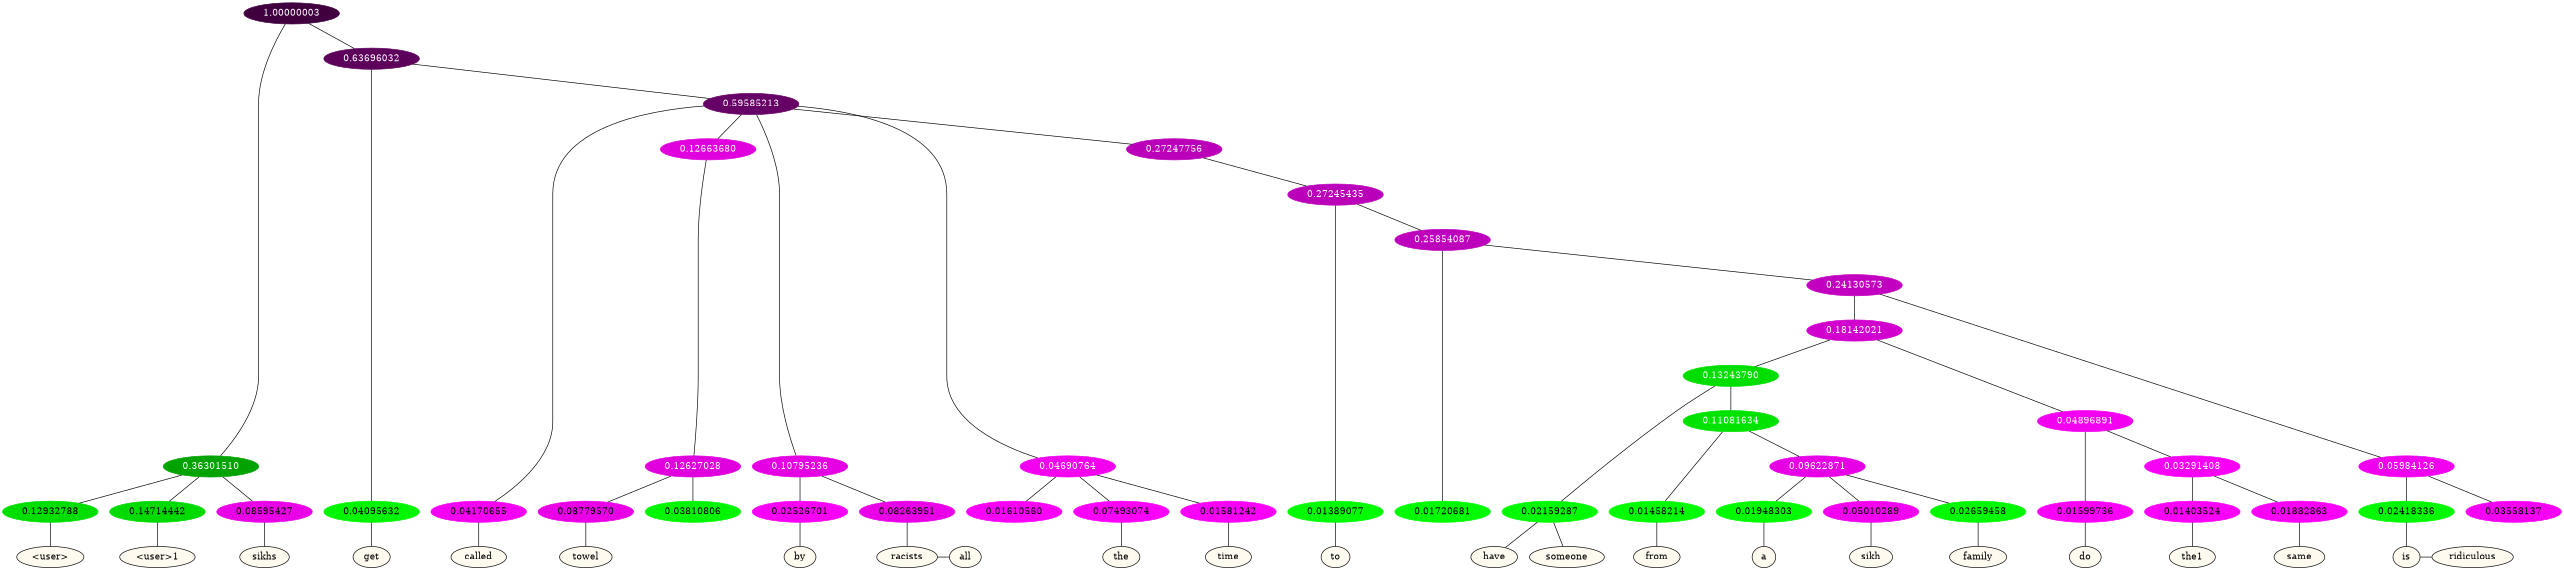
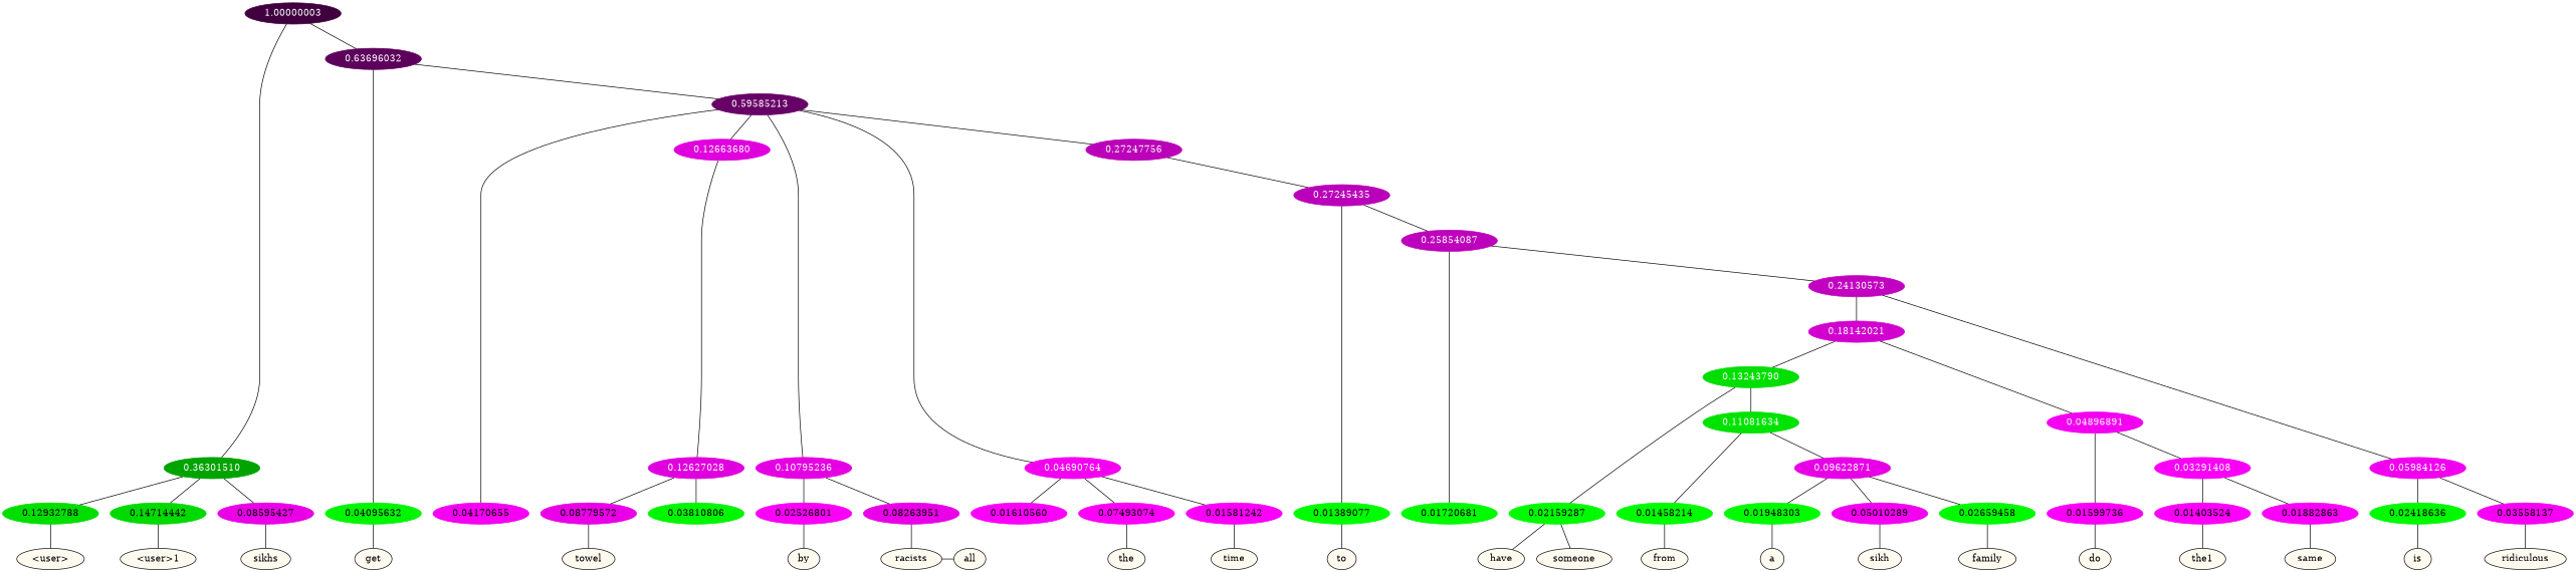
  graph {
    node [color=black format=png nodesep=0.001 ordering=out overlap_scaling=0.01 ranksep=0.001 style=filled fontcolor=black]
    n1 [fillcolor=floralwhite height=0.15 label="\<user\>" style="filled,solid" width=0.15 fontcolor=""]
    n2 [fillcolor=floralwhite height=0.15 label="\<user\>1" style="filled,solid" width=0.15 fontcolor=""]
    n3 [fillcolor=floralwhite height=0.15 label=sikhs style="filled,solid" width=0.15 fontcolor=""]
    n4 [fillcolor=floralwhite height=0.15 label=get style="filled,solid" width=0.15 fontcolor=""]
-   n5 [fillcolor=floralwhite height=0.15 label=called style="filled,solid" width=0.15 fontcolor=""]
    n6 [fillcolor=floralwhite height=0.15 label=towel style="filled,solid" width=0.15 fontcolor=""]
    n7 [fillcolor=floralwhite height=0.15 label=by style="filled,solid" width=0.15 fontcolor=""]
    n8 [fillcolor=floralwhite height=0.15 label=racists style="filled,solid" width=0.15 fontcolor=""]
    n9 [fillcolor=floralwhite height=0.15 label=all style="filled,solid" width=0.15 fontcolor=""]
    n10 [fillcolor=floralwhite height=0.15 label=the style="filled,solid" width=0.15 fontcolor=""]
    n11 [fillcolor=floralwhite height=0.15 label=time style="filled,solid" width=0.15 fontcolor=""]
    n12 [fillcolor=floralwhite height=0.15 label=to style="filled,solid" width=0.15 fontcolor=""]
    n13 [fillcolor=floralwhite height=0.15 label=have style="filled,solid" width=0.15 fontcolor=""]
    n14 [fillcolor=floralwhite height=0.15 label=someone style="filled,solid" width=0.15 fontcolor=""]
    n15 [fillcolor=floralwhite height=0.15 label=from style="filled,solid" width=0.15 fontcolor=""]
    n16 [fillcolor=floralwhite height=0.15 label=a style="filled,solid" width=0.15 fontcolor=""]
    n17 [fillcolor=floralwhite height=0.15 label=sikh style="filled,solid" width=0.15 fontcolor=""]
    n18 [fillcolor=floralwhite height=0.15 label=family style="filled,solid" width=0.15 fontcolor=""]
    n19 [fillcolor=floralwhite height=0.15 label=do style="filled,solid" width=0.15 fontcolor=""]
    n20 [fillcolor=floralwhite height=0.15 label=the1 style="filled,solid" width=0.15 fontcolor=""]
    n21 [fillcolor=floralwhite height=0.15 label=same style="filled,solid" width=0.15 fontcolor=""]
    n22 [fillcolor=floralwhite height=0.15 label=is style="filled,solid" width=0.15 fontcolor=""]
    n23 [fillcolor=floralwhite height=0.15 label=ridiculous style="filled,solid" width=0.15 fontcolor=""]
    n24 [color="0.334 1.000 0.871" height=0.15 label=0.12932788 width=0.15]
    n25 [color="0.334 1.000 0.853" height=0.15 label=0.14714442 width=0.15]
    n26 [color="0.835 1.000 0.914" height=0.15 label=0.08595427 width=0.15]
    n27 [color="0.334 1.000 0.959" height=0.15 label=0.04095632 width=0.15]
    n28 [color="0.835 1.000 0.958" height=0.15 label=0.04170655 width=0.15]
-   n29 [color="0.835 1.000 0.912" height=0.15 label=0.08779570 width=0.15]
+   n29 [color="0.835 1.000 0.912" height=0.15 label=0.08779572 width=0.15]
    n30 [color="0.334 1.000 0.962" height=0.15 label=0.03810806 width=0.15]
-   n31 [color="0.835 1.000 0.975" height=0.15 label=0.02526701 width=0.15]
+   n31 [color="0.835 1.000 0.975" height=0.15 label=0.02526801 width=0.15]
    n32 [color="0.835 1.000 0.917" height=0.15 label=0.08263951 width=0.15]
    n33 [color="0.835 1.000 0.984" height=0.15 label=0.01610560 width=0.15]
    n34 [color="0.835 1.000 0.985" height=0.15 label=0.07493074 width=0.15]
    n35 [color="0.835 1.000 0.984" height=0.15 label=0.01581242 width=0.15]
    n36 [color="0.334 1.000 0.986" height=0.15 label=0.01389077 width=0.15]
    n37 [color="0.334 1.000 0.983" height=0.15 label=0.01720681 width=0.15]
    n38 [color="0.334 1.000 0.978" height=0.15 label=0.02159287 width=0.15]
    n39 [color="0.334 1.000 0.985" height=0.15 label=0.01458214 width=0.15]
    n40 [color="0.334 1.000 0.981" height=0.15 label=0.01948303 width=0.15]
    n41 [color="0.835 1.000 0.950" height=0.15 label=0.05010289 width=0.15]
    n42 [color="0.334 1.000 0.973" height=0.15 label=0.02659458 width=0.15]
    n43 [color="0.835 1.000 0.984" height=0.15 label=0.01599736 width=0.15]
    n44 [color="0.835 1.000 0.986" height=0.15 label=0.01403524 width=0.15]
    n45 [color="0.835 1.000 0.981" height=0.15 label=0.01882863 width=0.15]
-   n46 [color="0.334 1.000 0.976" height=0.15 label=0.02418336 width=0.15]
+   n46 [color="0.334 1.000 0.976" height=0.15 label=0.02418636 width=0.15]
    n47 [color="0.835 1.000 0.964" height=0.15 label=0.03558137 width=0.15]
    n48 [color="0.835 1.000 0.250" fontcolor=grey99 height=0.15 label=1.00000003 width=0.15]
    n49 [color="0.334 1.000 0.637" fontcolor=grey99 height=0.15 label=0.36301510 width=0.15]
    n50 [color="0.835 1.000 0.363" fontcolor=grey99 height=0.15 label=0.63696032 width=0.15]
    n51 [color="0.835 1.000 0.404" fontcolor=grey99 height=0.15 label=0.59585213 width=0.15]
    n52 [color="0.835 1.000 0.873" fontcolor=grey99 height=0.15 label=0.12663680 width=0.15]
    n53 [color="0.835 1.000 0.892" fontcolor=grey99 height=0.15 label=0.10795236 width=0.15]
    n54 [color="0.835 1.000 0.953" fontcolor=grey99 height=0.15 label=0.04690764 width=0.15]
    n55 [color="0.835 1.000 0.728" fontcolor=grey99 height=0.15 label=0.27247756 width=0.15]
    n56 [color="0.835 1.000 0.874" fontcolor=grey99 height=0.15 label=0.12627028 width=0.15]
    n57 [color="0.835 1.000 0.728" fontcolor=grey99 height=0.15 label=0.27245435 width=0.15]
    n58 [color="0.835 1.000 0.741" fontcolor=grey99 height=0.15 label=0.25854087 width=0.15]
    n59 [color="0.835 1.000 0.759" fontcolor=grey99 height=0.15 label=0.24130573 width=0.15]
    n60 [color="0.835 1.000 0.819" fontcolor=grey99 height=0.15 label=0.18142021 width=0.15]
    n61 [color="0.835 1.000 0.940" fontcolor=grey99 height=0.15 label=0.05984126 width=0.15]
    n62 [color="0.334 1.000 0.868" fontcolor=grey99 height=0.15 label=0.13243790 width=0.15]
    n63 [color="0.835 1.000 0.951" fontcolor=grey99 height=0.15 label=0.04896891 width=0.15]
    n64 [color="0.334 1.000 0.889" fontcolor=grey99 height=0.15 label=0.11081634 width=0.15]
    n65 [color="0.835 1.000 0.967" fontcolor=grey99 height=0.15 label=0.03291408 width=0.15]
    n66 [color="0.835 1.000 0.904" fontcolor=grey99 height=0.15 label=0.09622871 width=0.15]
    subgraph sub_1 {
      rank=same
      n1
      n2
      n3
      n4
-     n5
      n6
      n7
      n8
      n9
      n10
      n11
      n12
      n13
      n14
      n15
      n16
      n17
      n18
      n19
      n20
      n21
      n22
      n23
    }
    subgraph sub_2 {
      rank=same
      n24
      n25
      n26
      n27
      n28
      n29
      n30
      n31
      n32
      n33
      n34
      n35
      n36
      n37
      n38
      n39
      n40
      n41
      n42
      n43
      n44
      n45
      n46
      n47
    }
    n8 -- n9
    n24 -- n1
    n25 -- n2
    n26 -- n3
    n27 -- n4
-   n28 -- n5
    n29 -- n6
    n31 -- n7
    n32 -- n8
    n34 -- n10
    n35 -- n11
    n36 -- n12
    n38 -- n13
    n38 -- n14
    n39 -- n15
    n40 -- n16
    n41 -- n17
    n42 -- n18
    n43 -- n19
    n44 -- n20
    n45 -- n21
    n46 -- n22
-   n22 -- n23
+   n47 -- n23
    n48 -- n49
    n48 -- n50
    n49 -- n24
    n49 -- n25
    n49 -- n26
    n50 -- n27
    n50 -- n51
    n51 -- n28
    n51 -- n52
    n51 -- n53
    n51 -- n54
    n51 -- n55
    n52 -- n56
    n53 -- n31
    n53 -- n32
    n54 -- n33
    n54 -- n34
    n54 -- n35
    n55 -- n57
    n56 -- n29
    n56 -- n30
    n57 -- n36
    n57 -- n58
    n58 -- n37
    n58 -- n59
    n59 -- n60
    n59 -- n61
    n60 -- n62
    n60 -- n63
    n61 -- n46
    n61 -- n47
    n62 -- n38
    n62 -- n64
    n63 -- n43
    n63 -- n65
    n64 -- n39
    n64 -- n66
    n65 -- n44
    n65 -- n45
    n66 -- n40
    n66 -- n41
    n66 -- n42
  }
